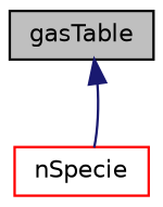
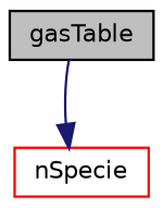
  digraph {
    rankdir=TB
    node [fontname=Helvetica fontsize=10 shape=record]
    n1 [color=black fillcolor=grey75 fontcolor=black height=0.2 label=gasTable style=filled width=0.4]
    n2 [color=red height=0.2 label=nSpecie width=0.4]
-   n2 -> n1 [color=midnightblue fontname=Helvetica fontsize=10 labelfontname=Helvetica labelfontsize=10 style=solid]
+   n1 -> n2 [color=midnightblue fontname=Helvetica fontsize=10 labelfontname=Helvetica labelfontsize=10 style=solid]
  }
